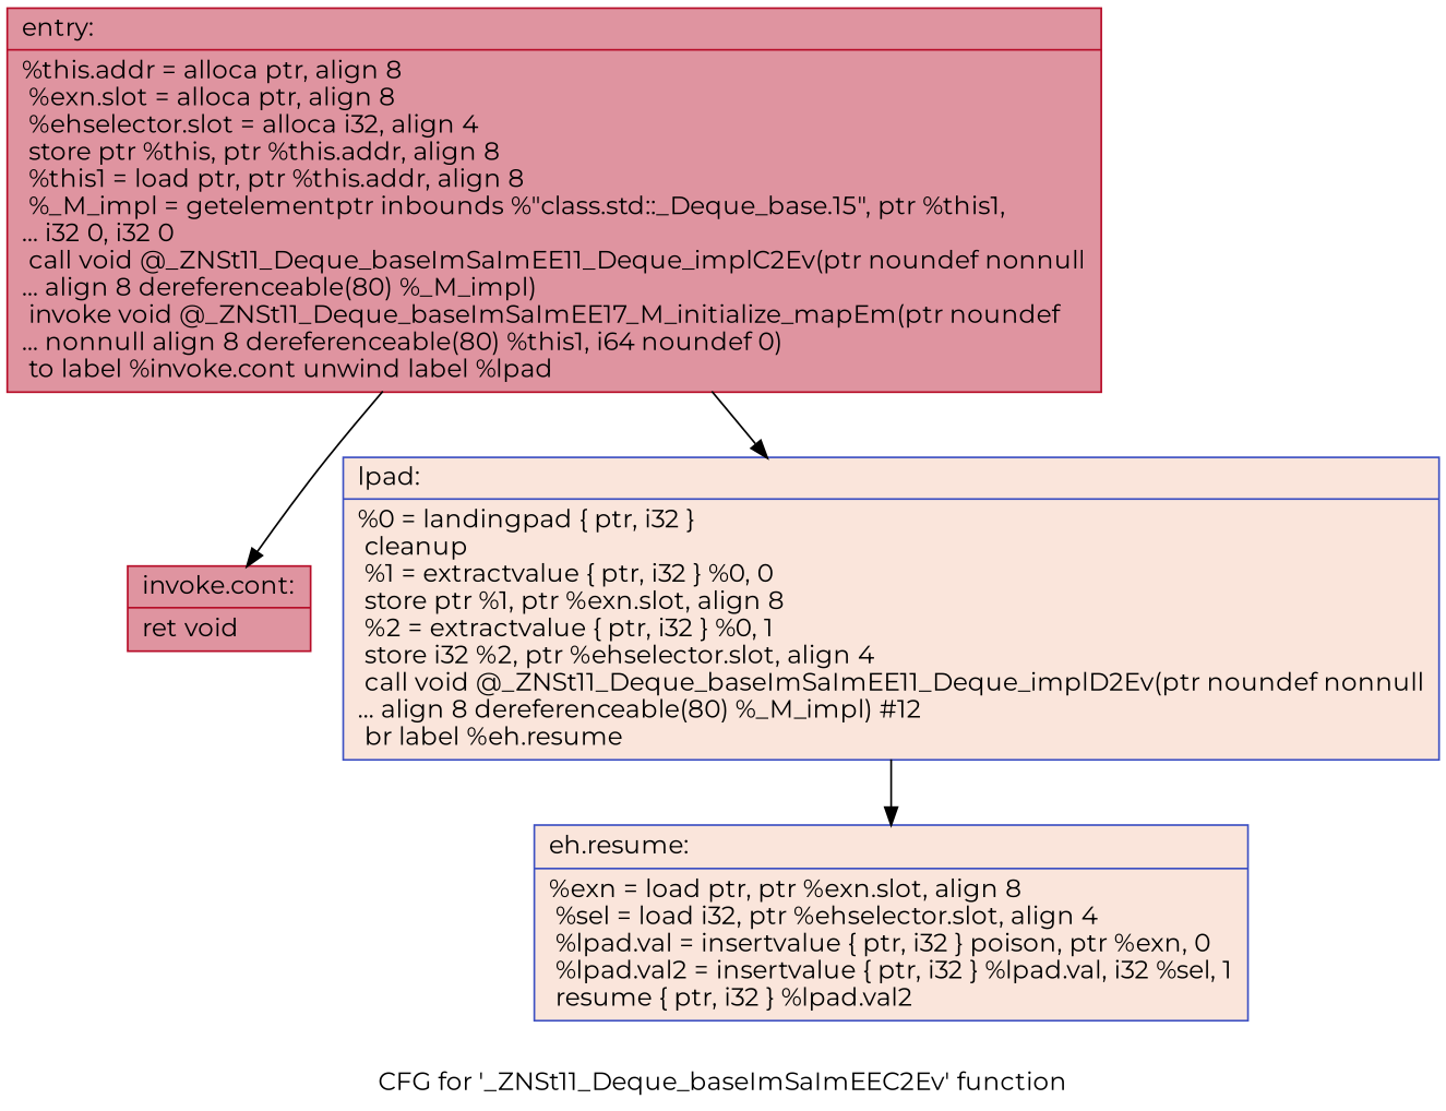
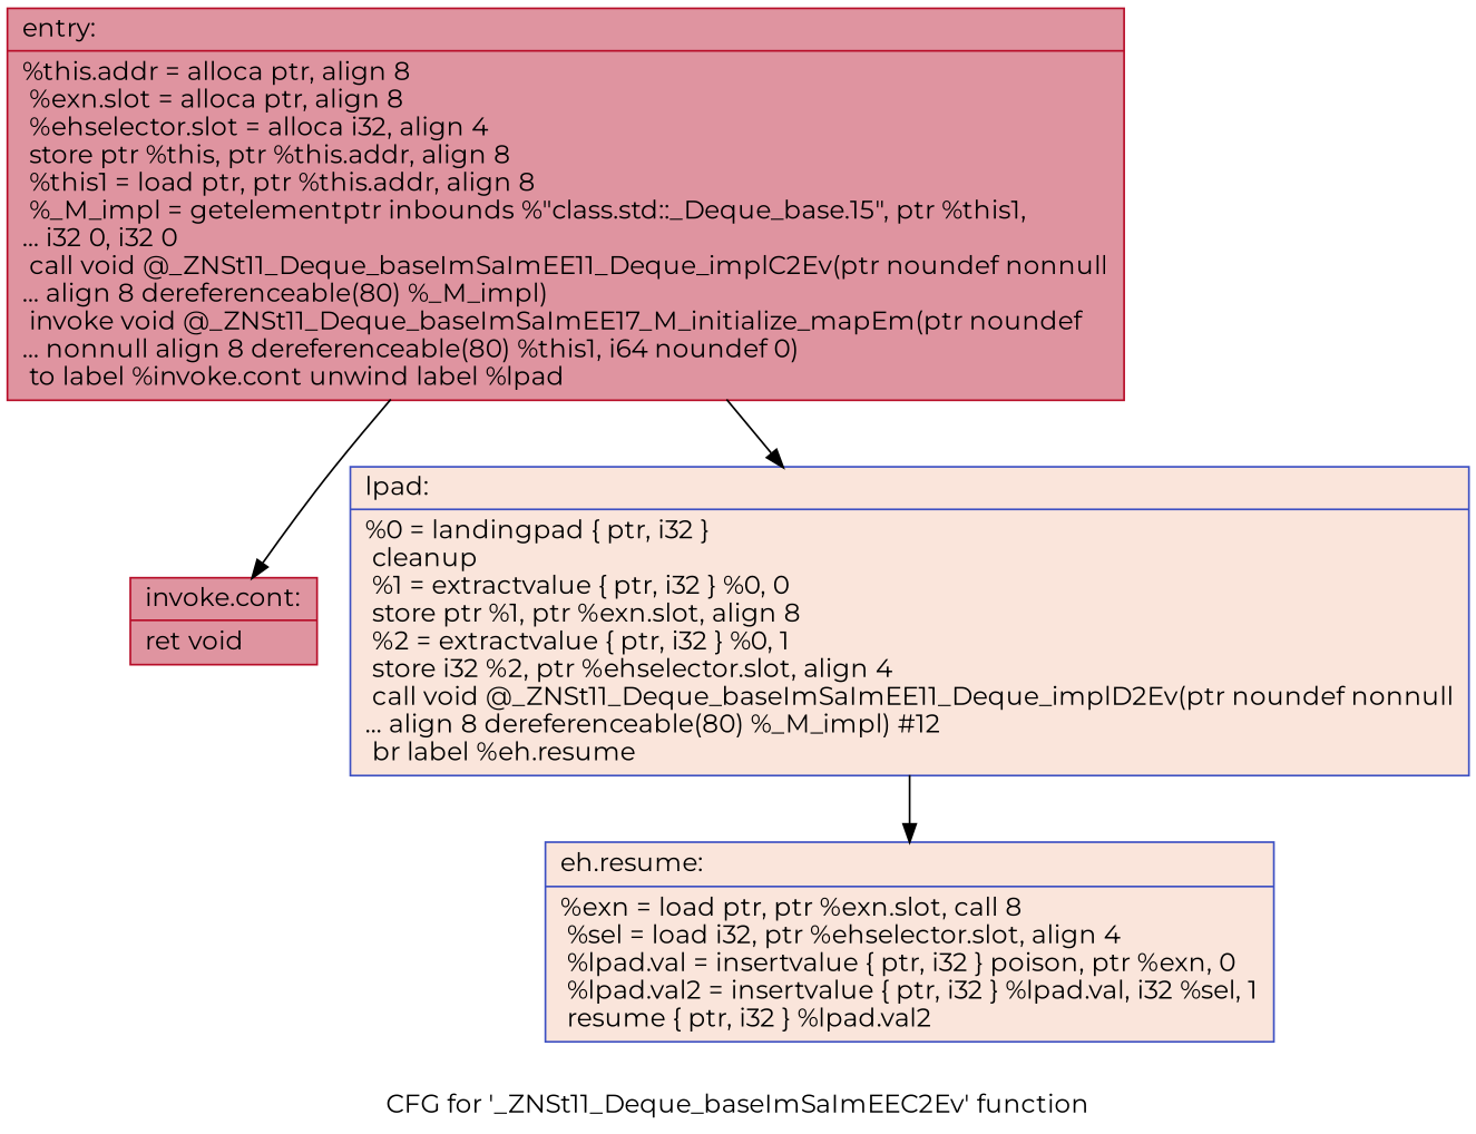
  digraph {
    label="CFG for '_ZNSt11_Deque_baseImSaImEEC2Ev' function"
    fontname=Montserrat
    node [color="#b70d28ff" fillcolor="#b70d2870" fontname=Montserrat shape=record style=filled]
    edge [fontname=Montserrat]
    n1 [label="{entry:\l|  %this.addr = alloca ptr, align 8\l  %exn.slot = alloca ptr, align 8\l  %ehselector.slot = alloca i32, align 4\l  store ptr %this, ptr %this.addr, align 8\l  %this1 = load ptr, ptr %this.addr, align 8\l  %_M_impl = getelementptr inbounds %\"class.std::_Deque_base.15\", ptr %this1,\l... i32 0, i32 0\l  call void @_ZNSt11_Deque_baseImSaImEE11_Deque_implC2Ev(ptr noundef nonnull\l... align 8 dereferenceable(80) %_M_impl)\l  invoke void @_ZNSt11_Deque_baseImSaImEE17_M_initialize_mapEm(ptr noundef\l... nonnull align 8 dereferenceable(80) %this1, i64 noundef 0)\l          to label %invoke.cont unwind label %lpad\l}"]
    n2 [label="{invoke.cont:\l|  ret void\l}"]
    n3 [color="#3d50c3ff" fillcolor="#f4c5ad70" label="{lpad:\l|  %0 = landingpad \{ ptr, i32 \}\l          cleanup\l  %1 = extractvalue \{ ptr, i32 \} %0, 0\l  store ptr %1, ptr %exn.slot, align 8\l  %2 = extractvalue \{ ptr, i32 \} %0, 1\l  store i32 %2, ptr %ehselector.slot, align 4\l  call void @_ZNSt11_Deque_baseImSaImEE11_Deque_implD2Ev(ptr noundef nonnull\l... align 8 dereferenceable(80) %_M_impl) #12\l  br label %eh.resume\l}"]
-   n4 [color="#3d50c3ff" fillcolor="#f4c5ad70" label="{eh.resume:\l|  %exn = load ptr, ptr %exn.slot, align 8\l  %sel = load i32, ptr %ehselector.slot, align 4\l  %lpad.val = insertvalue \{ ptr, i32 \} poison, ptr %exn, 0\l  %lpad.val2 = insertvalue \{ ptr, i32 \} %lpad.val, i32 %sel, 1\l  resume \{ ptr, i32 \} %lpad.val2\l}"]
+   n4 [color="#3d50c3ff" fillcolor="#f4c5ad70" label="{eh.resume:\l|  %exn = load ptr, ptr %exn.slot, call 8\l  %sel = load i32, ptr %ehselector.slot, align 4\l  %lpad.val = insertvalue \{ ptr, i32 \} poison, ptr %exn, 0\l  %lpad.val2 = insertvalue \{ ptr, i32 \} %lpad.val, i32 %sel, 1\l  resume \{ ptr, i32 \} %lpad.val2\l}"]
    n1 -> n2
    n1 -> n3
    n3 -> n4
  }
